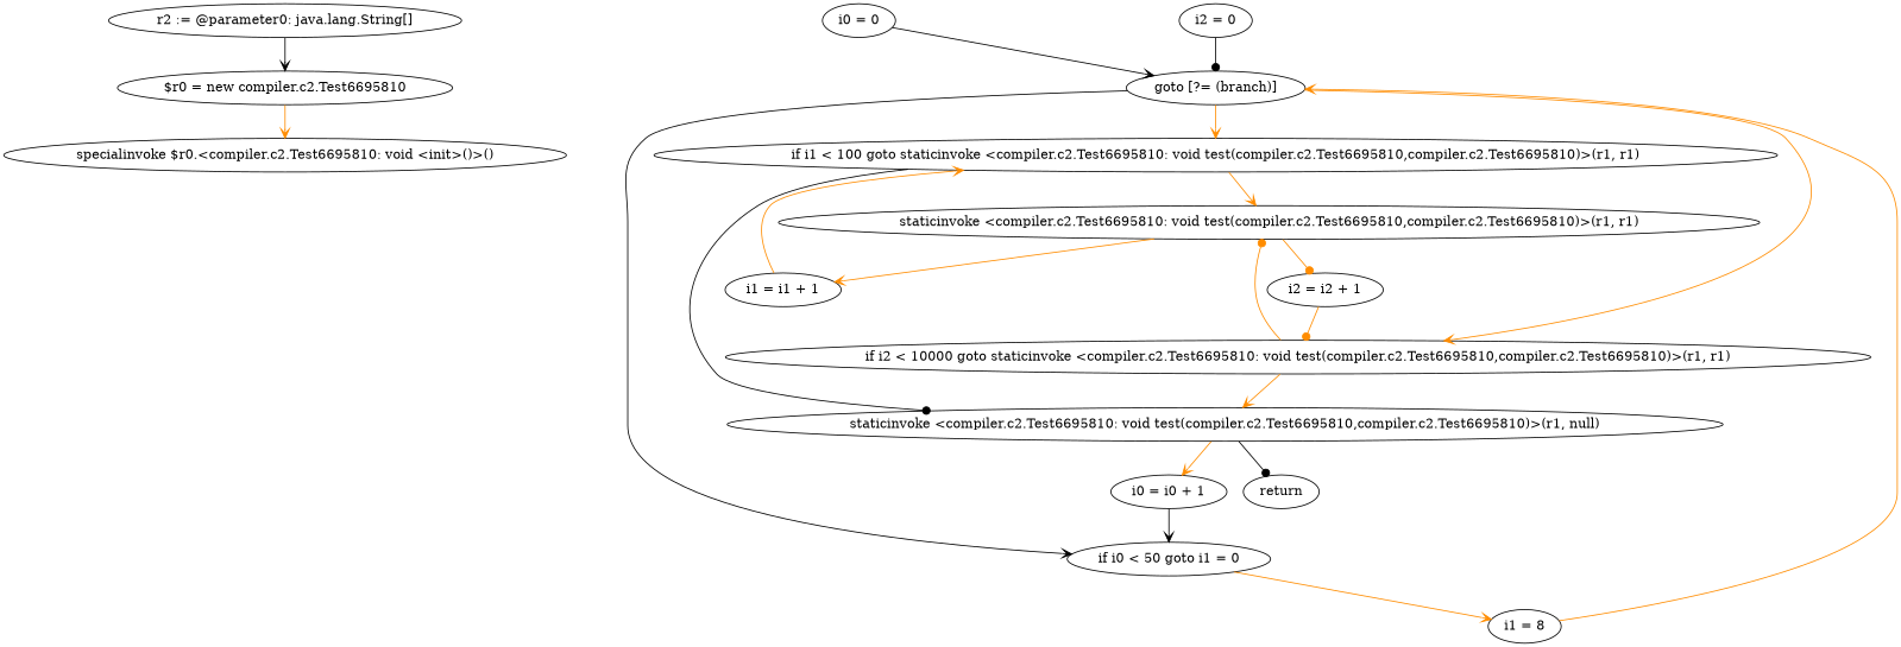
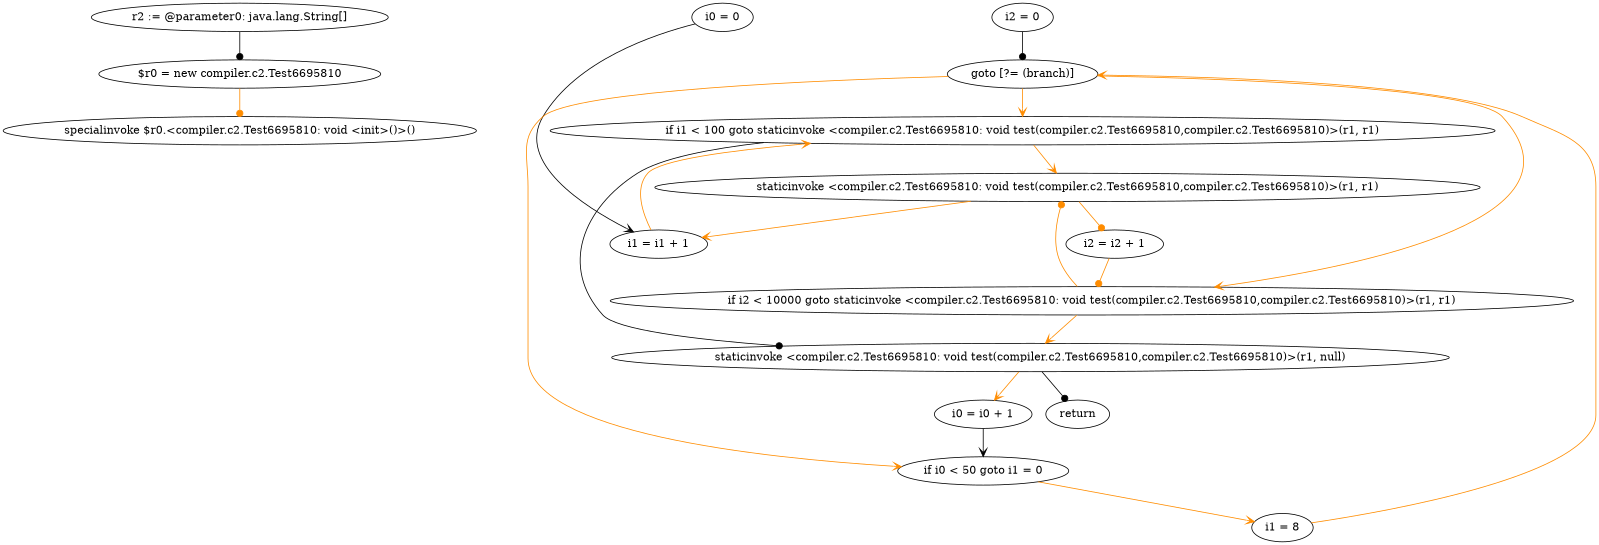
  digraph {
    edge [arrowhead=vee color=darkorange]
    "r2 := @parameter0: java.lang.String[]"
    "$r0 = new compiler.c2.Test6695810"
    "specialinvoke $r0.<compiler.c2.Test6695810: void <init>()>()"
    "i0 = 0"
    "goto [?= (branch)]"
    "if i1 < 100 goto staticinvoke <compiler.c2.Test6695810: void test(compiler.c2.Test6695810,compiler.c2.Test6695810)>(r1, r1)"
    "if i0 < 50 goto i1 = 0"
    "if i2 < 10000 goto staticinvoke <compiler.c2.Test6695810: void test(compiler.c2.Test6695810,compiler.c2.Test6695810)>(r1, r1)"
    "staticinvoke <compiler.c2.Test6695810: void test(compiler.c2.Test6695810,compiler.c2.Test6695810)>(r1, r1)"
    "staticinvoke <compiler.c2.Test6695810: void test(compiler.c2.Test6695810,compiler.c2.Test6695810)>(r1, null)"
    n11 [label="i1 = 8"]
    "i1 = i1 + 1"
    "i2 = i2 + 1"
    "i0 = i0 + 1"
    return
    "i2 = 0"
-   "r2 := @parameter0: java.lang.String[]" -> "$r0 = new compiler.c2.Test6695810" [color=black]
-   "$r0 = new compiler.c2.Test6695810" -> "specialinvoke $r0.<compiler.c2.Test6695810: void <init>()>()"
-   "i0 = 0" -> "goto [?= (branch)]" [color=black]
+   "r2 := @parameter0: java.lang.String[]" -> "$r0 = new compiler.c2.Test6695810" [arrowhead=dot color=black]
+   "$r0 = new compiler.c2.Test6695810" -> "specialinvoke $r0.<compiler.c2.Test6695810: void <init>()>()" [arrowhead=dot]
+   "i0 = 0" -> "i1 = i1 + 1" [color=black]
    "goto [?= (branch)]" -> "if i1 < 100 goto staticinvoke <compiler.c2.Test6695810: void test(compiler.c2.Test6695810,compiler.c2.Test6695810)>(r1, r1)"
-   "goto [?= (branch)]" -> "if i0 < 50 goto i1 = 0" [color=black]
+   "goto [?= (branch)]" -> "if i0 < 50 goto i1 = 0"
    "goto [?= (branch)]" -> "if i2 < 10000 goto staticinvoke <compiler.c2.Test6695810: void test(compiler.c2.Test6695810,compiler.c2.Test6695810)>(r1, r1)"
    "if i1 < 100 goto staticinvoke <compiler.c2.Test6695810: void test(compiler.c2.Test6695810,compiler.c2.Test6695810)>(r1, r1)" -> "staticinvoke <compiler.c2.Test6695810: void test(compiler.c2.Test6695810,compiler.c2.Test6695810)>(r1, r1)"
    "if i1 < 100 goto staticinvoke <compiler.c2.Test6695810: void test(compiler.c2.Test6695810,compiler.c2.Test6695810)>(r1, r1)" -> "staticinvoke <compiler.c2.Test6695810: void test(compiler.c2.Test6695810,compiler.c2.Test6695810)>(r1, null)" [arrowhead=dot color=black]
    "if i0 < 50 goto i1 = 0" -> n11
    "if i2 < 10000 goto staticinvoke <compiler.c2.Test6695810: void test(compiler.c2.Test6695810,compiler.c2.Test6695810)>(r1, r1)" -> "staticinvoke <compiler.c2.Test6695810: void test(compiler.c2.Test6695810,compiler.c2.Test6695810)>(r1, r1)" [arrowhead=dot]
    "if i2 < 10000 goto staticinvoke <compiler.c2.Test6695810: void test(compiler.c2.Test6695810,compiler.c2.Test6695810)>(r1, r1)" -> "staticinvoke <compiler.c2.Test6695810: void test(compiler.c2.Test6695810,compiler.c2.Test6695810)>(r1, null)"
    "staticinvoke <compiler.c2.Test6695810: void test(compiler.c2.Test6695810,compiler.c2.Test6695810)>(r1, r1)" -> "i1 = i1 + 1"
    "staticinvoke <compiler.c2.Test6695810: void test(compiler.c2.Test6695810,compiler.c2.Test6695810)>(r1, r1)" -> "i2 = i2 + 1" [arrowhead=dot]
    "staticinvoke <compiler.c2.Test6695810: void test(compiler.c2.Test6695810,compiler.c2.Test6695810)>(r1, null)" -> "i0 = i0 + 1"
    "staticinvoke <compiler.c2.Test6695810: void test(compiler.c2.Test6695810,compiler.c2.Test6695810)>(r1, null)" -> return [arrowhead=dot color=black]
    n11 -> "goto [?= (branch)]"
    "i1 = i1 + 1" -> "if i1 < 100 goto staticinvoke <compiler.c2.Test6695810: void test(compiler.c2.Test6695810,compiler.c2.Test6695810)>(r1, r1)"
    "i2 = i2 + 1" -> "if i2 < 10000 goto staticinvoke <compiler.c2.Test6695810: void test(compiler.c2.Test6695810,compiler.c2.Test6695810)>(r1, r1)" [arrowhead=dot]
    "i0 = i0 + 1" -> "if i0 < 50 goto i1 = 0" [color=black]
    "i2 = 0" -> "goto [?= (branch)]" [arrowhead=dot color=black]
  }
